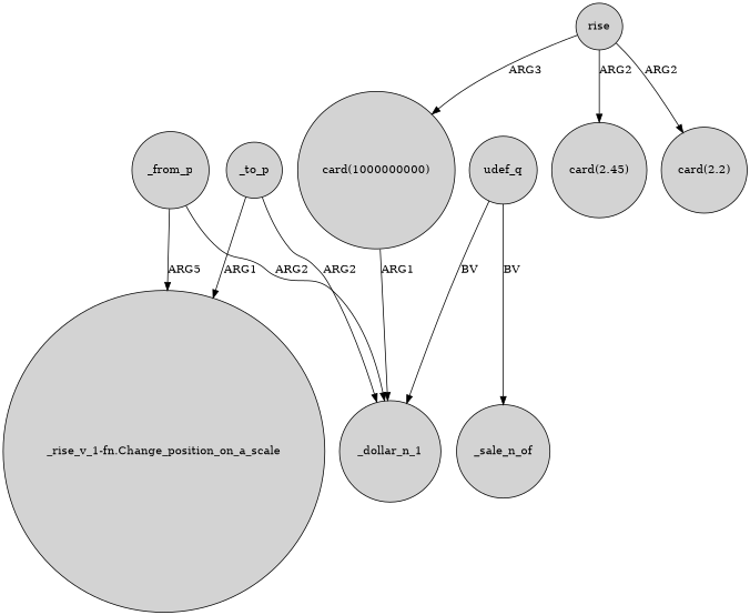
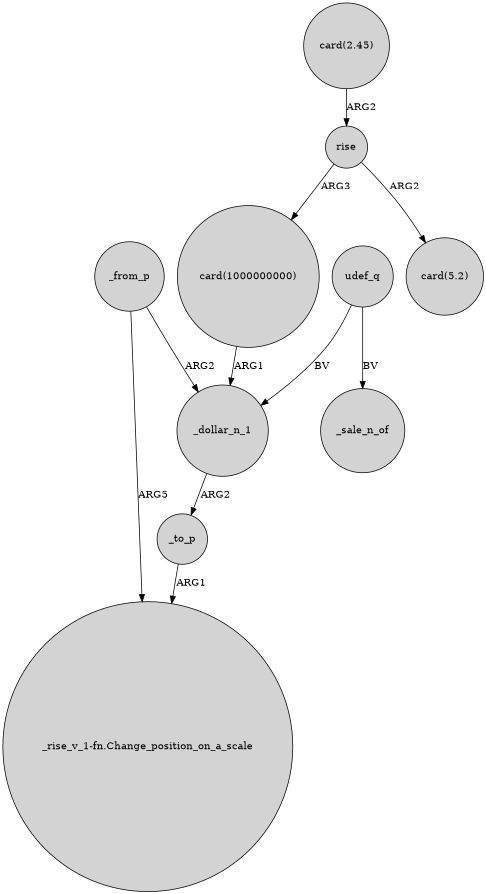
  digraph {
    fontname="DejaVu Serif"
    node [fontname="DejaVu Serif" shape=circle style=filled]
    edge [fontname="DejaVu Serif"]
    "card(1000000000)"
    _dollar_n_1
    n3 [label=rise]
    "card(2.45)"
-   "card(2.2)"
+   "card(2.2)" [label="card(5.2)"]
    _from_p
    "_rise_v_1-fn.Change_position_on_a_scale"
    udef_q
    _sale_n_of
    _to_p
    "card(1000000000)" -> _dollar_n_1 [label=ARG1]
    n3 -> "card(1000000000)" [label=ARG3]
-   n3 -> "card(2.45)" [label=ARG2]
+   "card(2.45)" -> n3 [label=ARG2]
    n3 -> "card(2.2)" [label=ARG2]
    _from_p -> _dollar_n_1 [label=ARG2]
    _from_p -> "_rise_v_1-fn.Change_position_on_a_scale" [label=ARG5]
    udef_q -> _dollar_n_1 [label=BV]
    udef_q -> _sale_n_of [label=BV]
-   _to_p -> _dollar_n_1 [label=ARG2]
+   _dollar_n_1 -> _to_p [label=ARG2]
    _to_p -> "_rise_v_1-fn.Change_position_on_a_scale" [label=ARG1]
  }
